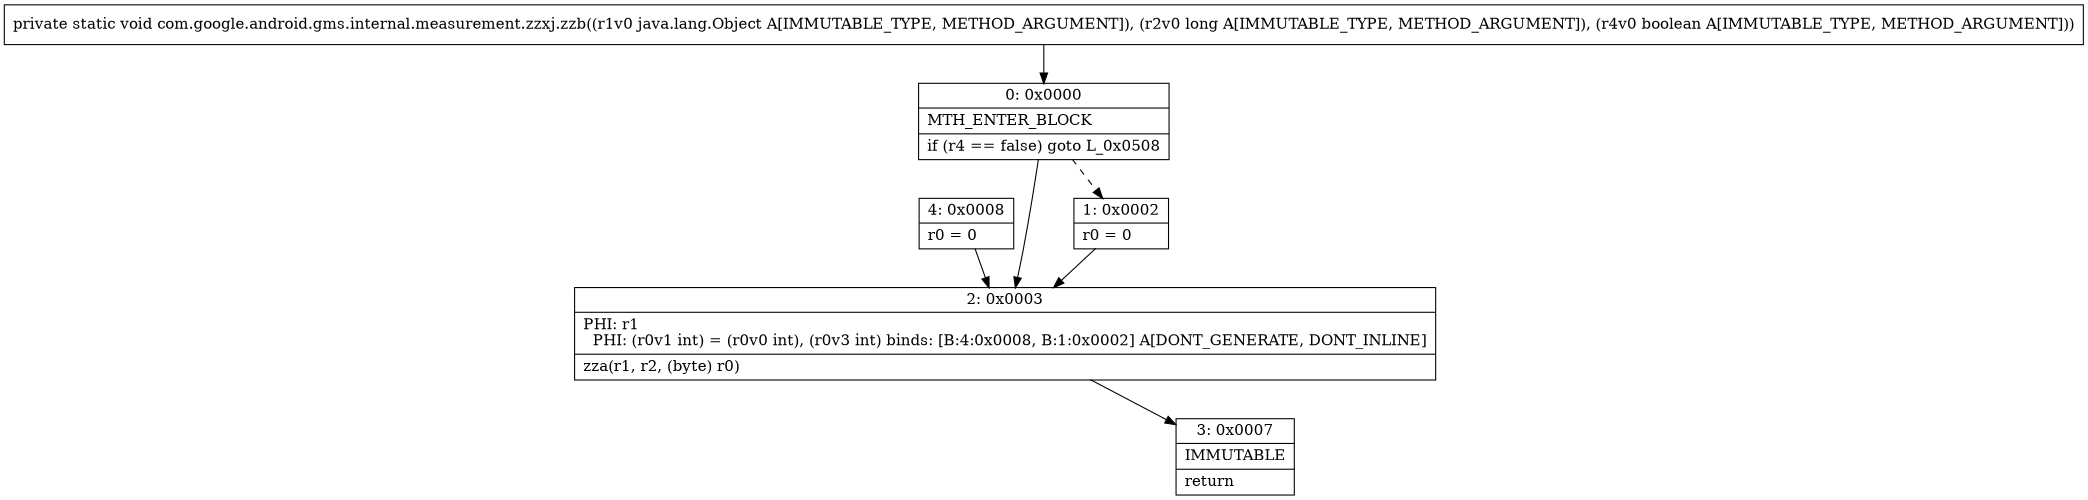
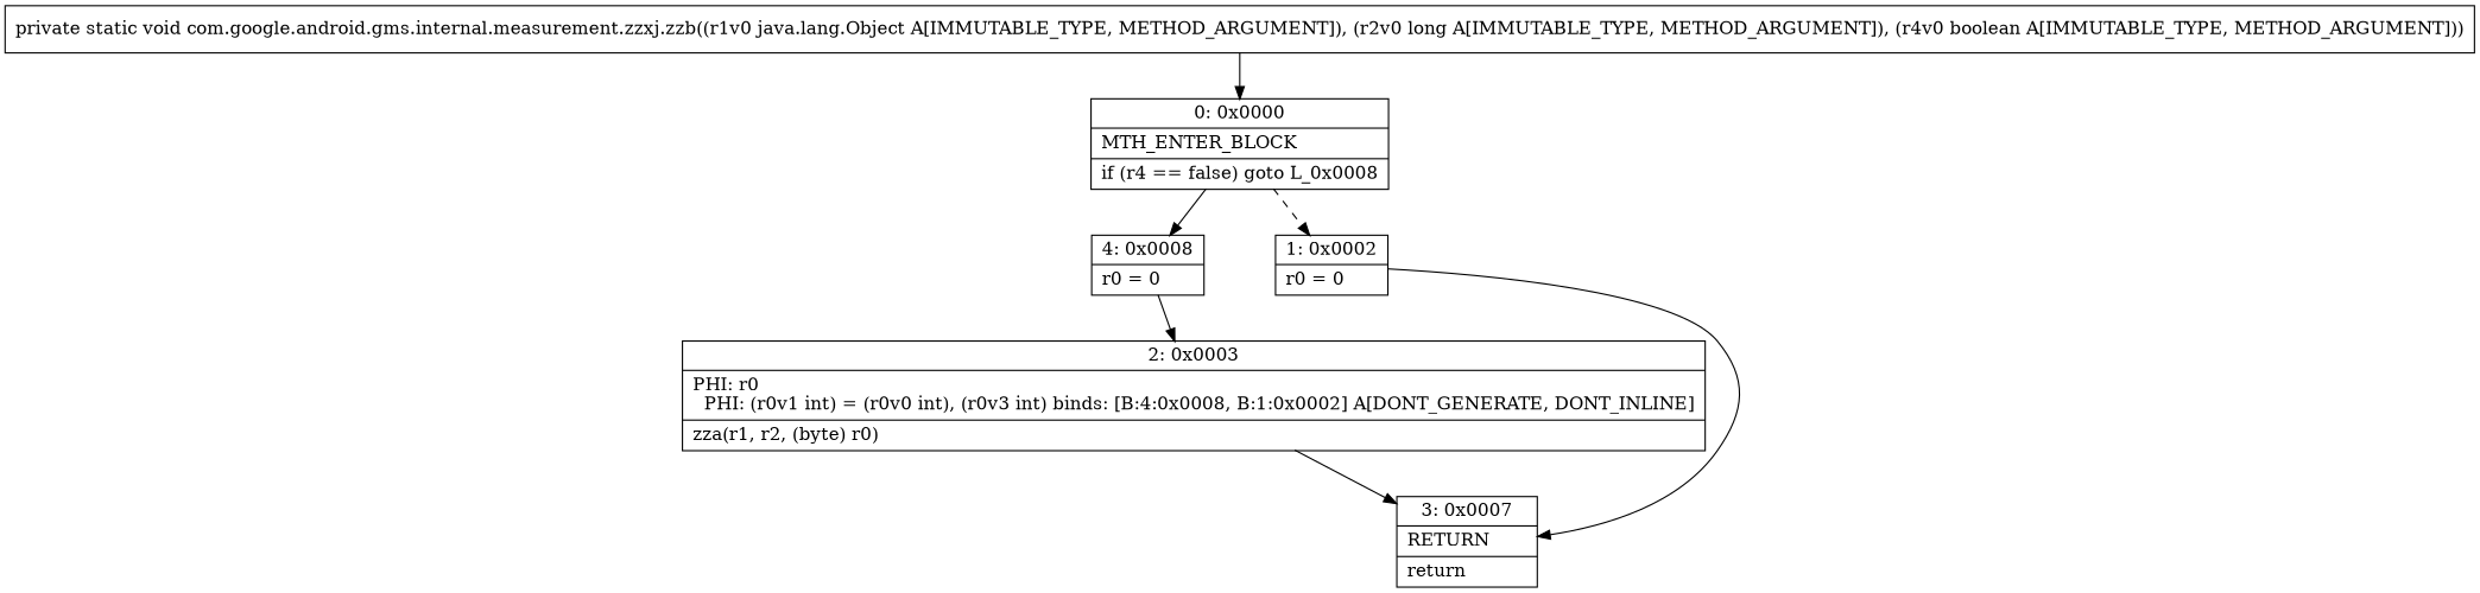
  digraph {
    node [shape=record]
-   n1 [label="{0\:\ 0x0000|MTH_ENTER_BLOCK\l|if (r4 == false) goto L_0x0508\l}"]
+   n1 [label="{0\:\ 0x0000|MTH_ENTER_BLOCK\l|if (r4 == false) goto L_0x0008\l}"]
    n2 [label="{1\:\ 0x0002|r0 = 0\l}"]
    n3 [label="{4\:\ 0x0008|r0 = 0\l}"]
-   n4 [label="{2\:\ 0x0003|PHI: r1 \l  PHI: (r0v1 int) = (r0v0 int), (r0v3 int) binds: [B:4:0x0008, B:1:0x0002] A[DONT_GENERATE, DONT_INLINE]\l|zza(r1, r2, (byte) r0)\l}"]
-   n5 [label="{3\:\ 0x0007|IMMUTABLE\l|return\l}"]
+   n4 [label="{2\:\ 0x0003|PHI: r0 \l  PHI: (r0v1 int) = (r0v0 int), (r0v3 int) binds: [B:4:0x0008, B:1:0x0002] A[DONT_GENERATE, DONT_INLINE]\l|zza(r1, r2, (byte) r0)\l}"]
+   n5 [label="{3\:\ 0x0007|RETURN\l|return\l}"]
    n6 [label="{private static void com.google.android.gms.internal.measurement.zzxj.zzb((r1v0 java.lang.Object A[IMMUTABLE_TYPE, METHOD_ARGUMENT]), (r2v0 long A[IMMUTABLE_TYPE, METHOD_ARGUMENT]), (r4v0 boolean A[IMMUTABLE_TYPE, METHOD_ARGUMENT])) }"]
    n1 -> n2 [style=dashed]
-   n1 -> n4
-   n2 -> n4
+   n1 -> n3
+   n2 -> n5
    n3 -> n4
    n4 -> n5
    n6 -> n1
  }
